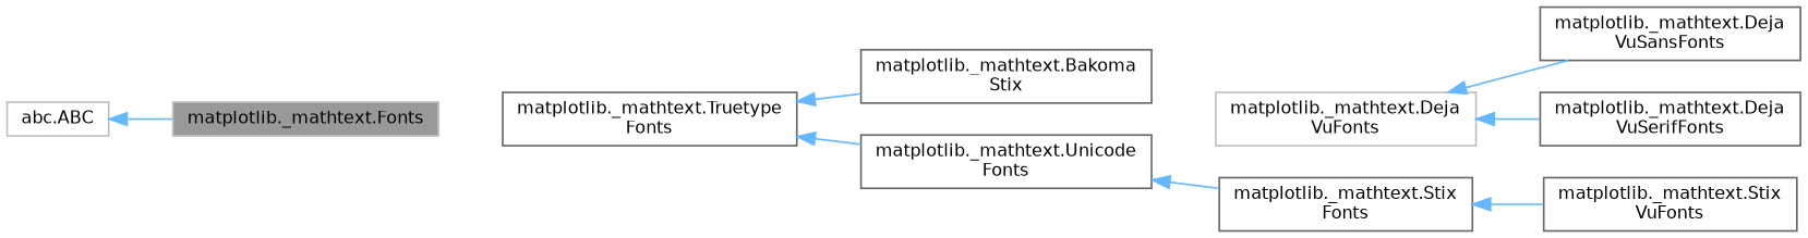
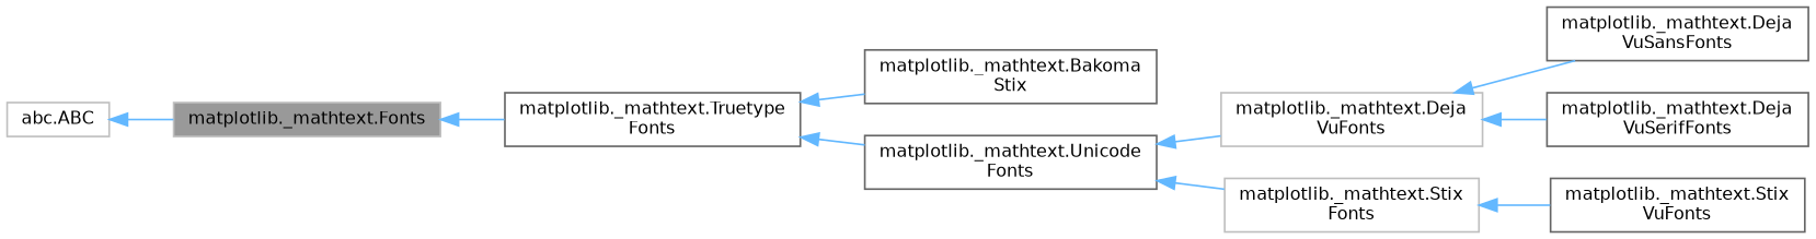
  digraph {
    rankdir=LR
    node [color=gray40 fillcolor=white fontname=Helvetica fontsize=10 shape=box style=filled]
    edge [color=steelblue1 dir=back fontname=Helvetica fontsize=10 labelfontname=Helvetica labelfontsize=10 style=solid]
    n1 [color=grey75 fillcolor=grey60 fontcolor=black height=0.2 label="matplotlib._mathtext.Fonts" width=0.4]
    n2 [height=0.2 label="matplotlib._mathtext.Truetype\lFonts" width=0.4]
    n3 [height=0.2 label="matplotlib._mathtext.Bakoma\lStix" width=0.4]
    n4 [height=0.2 label="matplotlib._mathtext.Unicode\lFonts" width=0.4]
    n5 [color=grey75 height=0.2 label="abc.ABC" width=0.4]
    n6 [color=grey75 height=0.2 label="matplotlib._mathtext.Deja\lVuFonts" width=0.4]
-   n7 [height=0.2 label="matplotlib._mathtext.Stix\lFonts" width=0.4]
+   n7 [color=grey75 height=0.2 label="matplotlib._mathtext.Stix\lFonts" width=0.4]
    n8 [height=0.2 label="matplotlib._mathtext.Deja\lVuSansFonts" width=0.4]
    n9 [height=0.2 label="matplotlib._mathtext.Deja\lVuSerifFonts" width=0.4]
    n10 [height=0.2 label="matplotlib._mathtext.Stix\lVuFonts" width=0.4]
+   n1 -> n2
    n2 -> n3
    n2 -> n4
+   n4 -> n6
    n4 -> n7
    n5 -> n1
    n6 -> n8
    n6 -> n9
    n7 -> n10
  }
